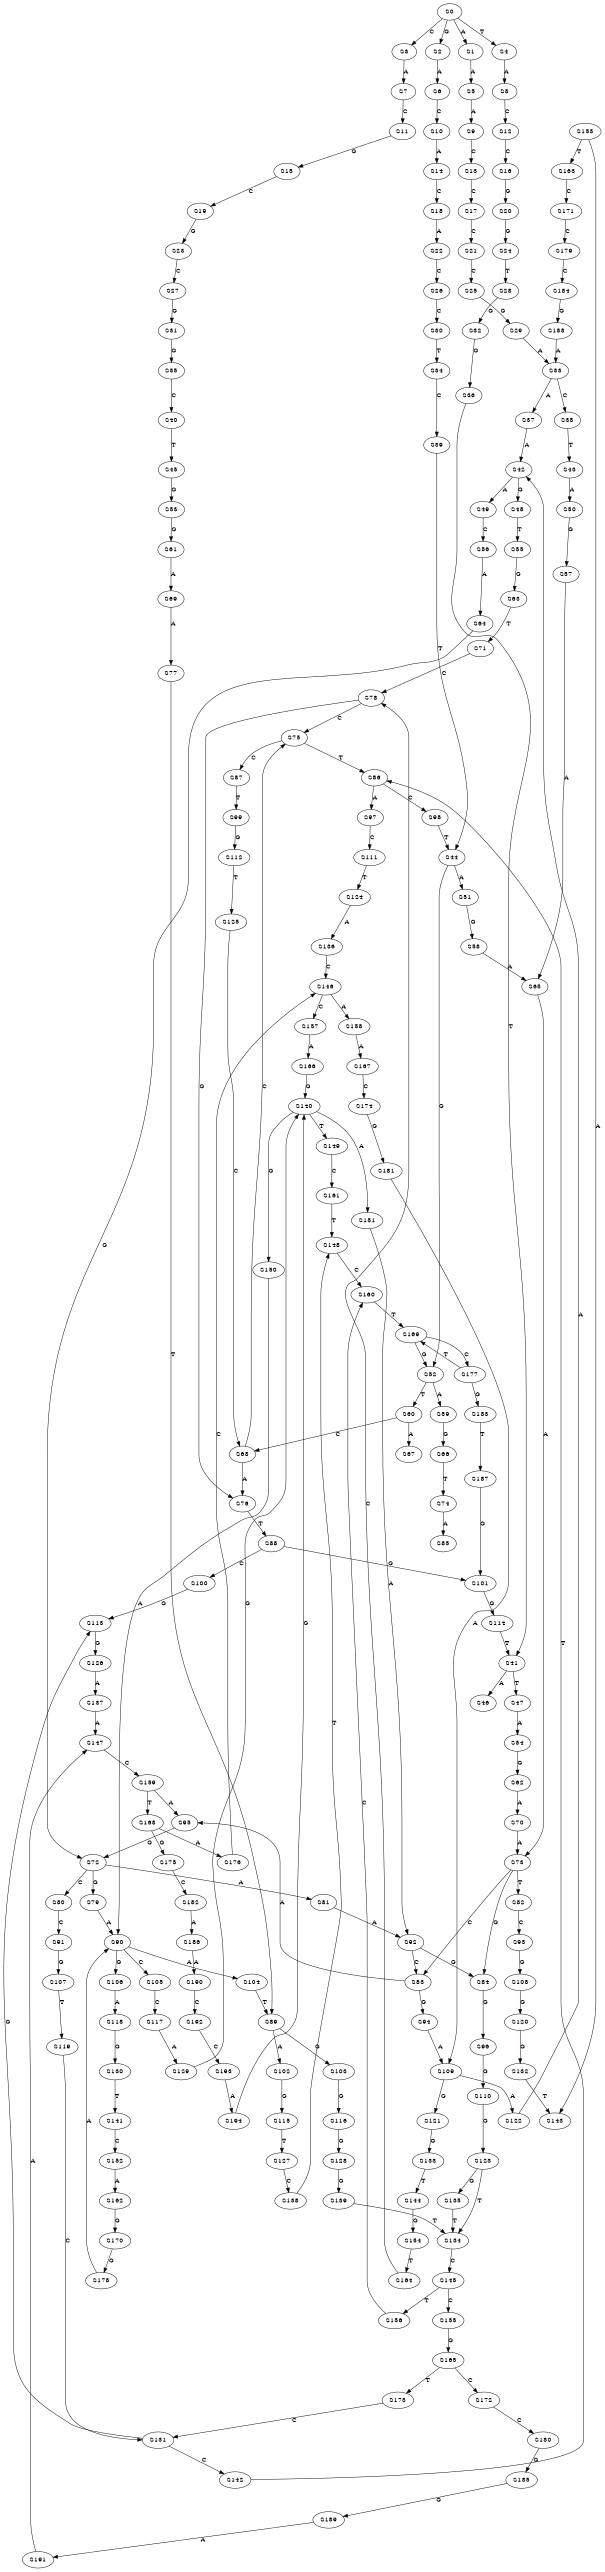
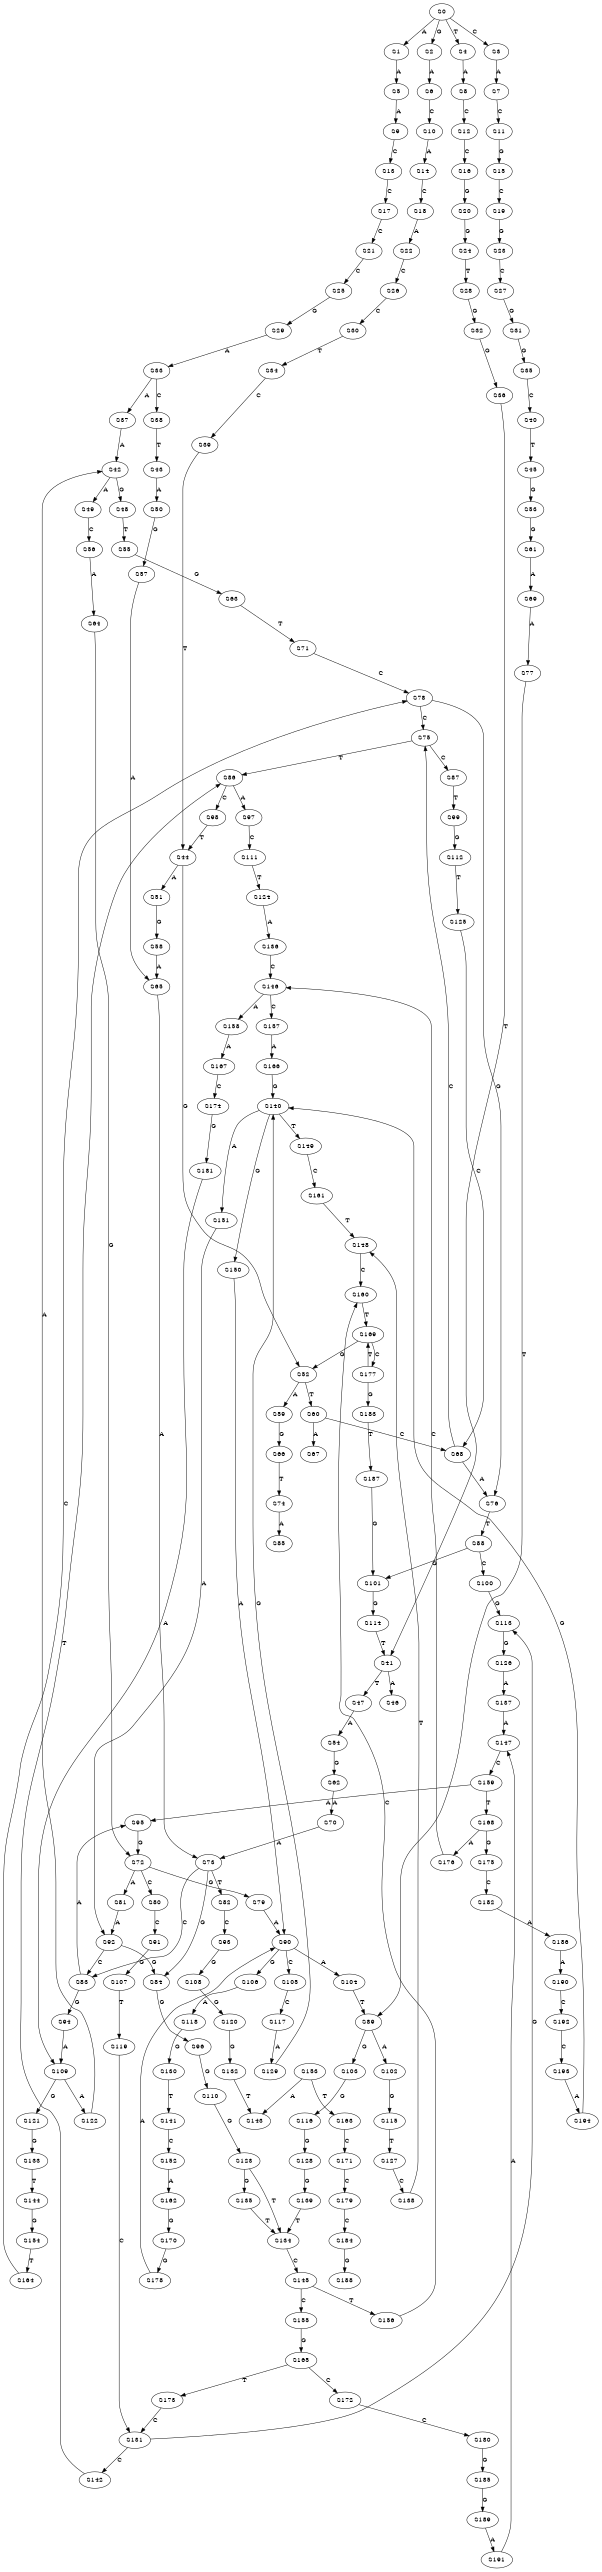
  strict digraph {
    S0
    S1
    S2
    S3
    S4
    S5
    S6
    S7
    S8
    S9
    S10
    S11
    S12
    S13
    S14
    S15
    S16
    S17
    S18
    S19
    S20
    S21
    S22
    S23
    S24
    S25
    S26
    S27
    S28
    S29
    S30
    S31
    S32
    S33
    S34
    S35
    S36
    S37
    S38
    S39
    S40
    S41
    S42
    S43
    S44
    S45
    S46
    S47
    S48
    S49
    S50
    S51
    S52
    S53
    S54
    S55
    S56
    S57
    S58
    S59
    S60
    S61
    S62
    S63
    S64
    S65
    S66
    S67
    S68
    S69
    S70
    S71
    S72
    S73
    S74
    S75
    S76
    S77
    S78
    S79
    S80
    S81
    S82
    S83
    S84
    S85
    S86
    S87
    S88
    S89
    S90
    S91
    S92
    S93
    S94
    S95
    S96
    S97
    S98
    S99
    S100
    S101
    S102
    S103
    S104
    S105
    S106
    S107
    S108
    S109
    S110
    S111
    S112
    S113
    S114
    S115
    S116
    S117
    S118
    S119
    S120
    S121
    S122
    S123
    S124
    S125
    S126
    S127
    S128
    S129
    S130
    S131
    S132
    S133
    S134
    S135
    S136
    S137
    S138
    S139
    S140
    S141
    S142
    S143
    S144
    S145
    S146
    S147
    S148
    S149
    S150
    S151
    S152
    S154
    S155
    S156
    S157
    S158
    S159
    S160
    S161
    S162
    S153
    S163
    S164
    S165
    S166
    S167
    S168
    S169
    S170
    S171
    S172
    S173
    S174
    S175
    S176
    S177
    S178
    S179
    S180
    S181
    S182
    S183
    S184
    S185
    S186
    S187
    S188
    S189
    S190
    S191
    S192
    S193
    S194
    S0 -> S1 [label=A]
    S0 -> S2 [label=G]
    S0 -> S3 [label=C]
    S0 -> S4 [label=T]
    S1 -> S5 [label=A]
    S2 -> S6 [label=A]
    S3 -> S7 [label=A]
    S4 -> S8 [label=A]
    S5 -> S9 [label=A]
    S6 -> S10 [label=C]
    S7 -> S11 [label=C]
    S8 -> S12 [label=C]
    S9 -> S13 [label=C]
    S10 -> S14 [label=A]
    S11 -> S15 [label=G]
    S12 -> S16 [label=C]
    S13 -> S17 [label=C]
    S14 -> S18 [label=C]
    S15 -> S19 [label=C]
    S16 -> S20 [label=G]
    S17 -> S21 [label=C]
    S18 -> S22 [label=A]
    S19 -> S23 [label=G]
    S20 -> S24 [label=G]
    S21 -> S25 [label=C]
    S22 -> S26 [label=C]
    S23 -> S27 [label=C]
    S24 -> S28 [label=T]
    S25 -> S29 [label=G]
    S26 -> S30 [label=C]
    S27 -> S31 [label=G]
    S28 -> S32 [label=G]
    S29 -> S33 [label=A]
    S30 -> S34 [label=T]
    S31 -> S35 [label=G]
    S32 -> S36 [label=G]
    S33 -> S37 [label=A]
    S33 -> S38 [label=C]
    S34 -> S39 [label=C]
    S35 -> S40 [label=C]
    S36 -> S41 [label=T]
    S37 -> S42 [label=A]
    S38 -> S43 [label=T]
    S39 -> S44 [label=T]
    S40 -> S45 [label=T]
    S41 -> S46 [label=A]
    S41 -> S47 [label=T]
    S42 -> S48 [label=G]
    S42 -> S49 [label=A]
    S43 -> S50 [label=A]
    S44 -> S51 [label=A]
    S44 -> S52 [label=G]
    S45 -> S53 [label=G]
    S47 -> S54 [label=A]
    S48 -> S55 [label=T]
    S49 -> S56 [label=C]
    S50 -> S57 [label=G]
    S51 -> S58 [label=G]
    S52 -> S59 [label=A]
    S52 -> S60 [label=T]
    S53 -> S61 [label=G]
    S54 -> S62 [label=G]
    S55 -> S63 [label=G]
    S56 -> S64 [label=A]
    S57 -> S65 [label=A]
    S58 -> S65 [label=A]
    S59 -> S66 [label=G]
    S60 -> S67 [label=A]
    S60 -> S68 [label=C]
    S61 -> S69 [label=A]
    S62 -> S70 [label=A]
    S63 -> S71 [label=T]
    S64 -> S72 [label=G]
    S65 -> S73 [label=A]
    S66 -> S74 [label=T]
    S68 -> S75 [label=C]
    S68 -> S76 [label=A]
    S69 -> S77 [label=A]
    S70 -> S73 [label=A]
    S71 -> S78 [label=C]
    S72 -> S79 [label=G]
    S72 -> S80 [label=C]
    S72 -> S81 [label=A]
    S73 -> S82 [label=T]
    S73 -> S83 [label=C]
    S73 -> S84 [label=G]
    S74 -> S85 [label=A]
    S75 -> S86 [label=T]
    S75 -> S87 [label=C]
    S76 -> S88 [label=T]
    S77 -> S89 [label=T]
    S78 -> S75 [label=C]
    S78 -> S76 [label=G]
    S79 -> S90 [label=A]
    S80 -> S91 [label=C]
    S81 -> S92 [label=A]
    S82 -> S93 [label=C]
    S83 -> S94 [label=G]
    S83 -> S95 [label=A]
    S84 -> S96 [label=G]
    S86 -> S97 [label=A]
    S86 -> S98 [label=C]
    S87 -> S99 [label=T]
    S88 -> S100 [label=C]
    S88 -> S101 [label=G]
    S89 -> S102 [label=A]
    S89 -> S103 [label=G]
    S90 -> S104 [label=A]
    S90 -> S105 [label=C]
    S90 -> S106 [label=G]
    S91 -> S107 [label=G]
    S92 -> S83 [label=C]
    S92 -> S84 [label=G]
    S93 -> S108 [label=G]
    S94 -> S109 [label=A]
    S95 -> S72 [label=G]
    S96 -> S110 [label=G]
    S97 -> S111 [label=C]
    S98 -> S44 [label=T]
    S99 -> S112 [label=G]
    S100 -> S113 [label=G]
    S101 -> S114 [label=G]
    S102 -> S115 [label=G]
    S103 -> S116 [label=G]
    S104 -> S89 [label=T]
    S105 -> S117 [label=C]
    S106 -> S118 [label=A]
    S107 -> S119 [label=T]
    S108 -> S120 [label=G]
    S109 -> S121 [label=G]
    S109 -> S122 [label=A]
    S110 -> S123 [label=G]
    S111 -> S124 [label=T]
    S112 -> S125 [label=T]
    S113 -> S126 [label=G]
    S114 -> S41 [label=T]
    S115 -> S127 [label=T]
    S116 -> S128 [label=G]
    S117 -> S129 [label=A]
    S118 -> S130 [label=G]
    S119 -> S131 [label=C]
    S120 -> S132 [label=G]
    S121 -> S133 [label=G]
    S122 -> S42 [label=A]
    S123 -> S134 [label=T]
    S123 -> S135 [label=G]
    S124 -> S136 [label=A]
    S125 -> S68 [label=C]
    S126 -> S137 [label=A]
    S127 -> S138 [label=C]
    S128 -> S139 [label=G]
    S129 -> S140 [label=G]
    S130 -> S141 [label=T]
    S131 -> S113 [label=G]
    S131 -> S142 [label=C]
    S132 -> S143 [label=T]
    S133 -> S144 [label=T]
    S134 -> S145 [label=C]
    S135 -> S134 [label=T]
    S136 -> S146 [label=C]
    S137 -> S147 [label=A]
    S138 -> S148 [label=T]
    S139 -> S134 [label=T]
    S140 -> S149 [label=T]
    S140 -> S150 [label=G]
    S140 -> S151 [label=A]
    S141 -> S152 [label=C]
    S142 -> S86 [label=T]
    S144 -> S154 [label=G]
    S145 -> S155 [label=C]
    S145 -> S156 [label=T]
    S146 -> S157 [label=C]
    S146 -> S158 [label=A]
    S147 -> S159 [label=C]
    S148 -> S160 [label=C]
    S149 -> S161 [label=C]
    S150 -> S90 [label=A]
    S151 -> S92 [label=A]
    S152 -> S162 [label=A]
    S154 -> S164 [label=T]
    S155 -> S165 [label=G]
    S156 -> S160 [label=C]
    S157 -> S166 [label=A]
    S158 -> S167 [label=A]
    S159 -> S95 [label=A]
    S159 -> S168 [label=T]
    S160 -> S169 [label=T]
    S161 -> S148 [label=T]
    S162 -> S170 [label=G]
    S153 -> S143 [label=A]
    S153 -> S163 [label=T]
    S163 -> S171 [label=C]
    S164 -> S78 [label=C]
    S165 -> S172 [label=C]
    S165 -> S173 [label=T]
    S166 -> S140 [label=G]
    S167 -> S174 [label=C]
    S168 -> S175 [label=G]
    S168 -> S176 [label=A]
    S169 -> S52 [label=G]
    S169 -> S177 [label=C]
    S170 -> S178 [label=G]
    S171 -> S179 [label=C]
    S172 -> S180 [label=C]
    S173 -> S131 [label=C]
    S174 -> S181 [label=G]
    S175 -> S182 [label=C]
    S176 -> S146 [label=C]
    S177 -> S169 [label=T]
    S177 -> S183 [label=G]
    S178 -> S90 [label=A]
    S179 -> S184 [label=C]
    S180 -> S185 [label=G]
    S181 -> S109 [label=A]
    S182 -> S186 [label=A]
    S183 -> S187 [label=T]
    S184 -> S188 [label=G]
    S185 -> S189 [label=G]
    S186 -> S190 [label=A]
    S187 -> S101 [label=G]
-   S188 -> S33 [label=A]
    S189 -> S191 [label=A]
    S190 -> S192 [label=C]
    S191 -> S147 [label=A]
    S192 -> S193 [label=C]
    S193 -> S194 [label=A]
    S194 -> S140 [label=G]
  }
